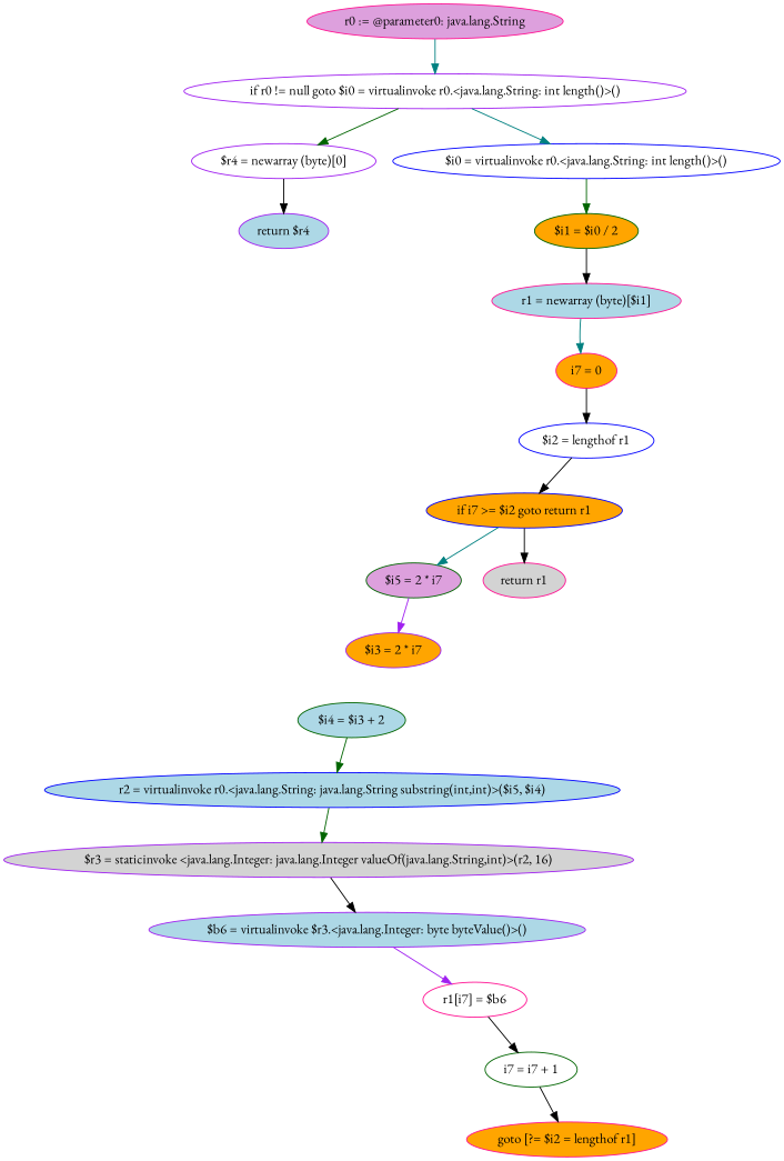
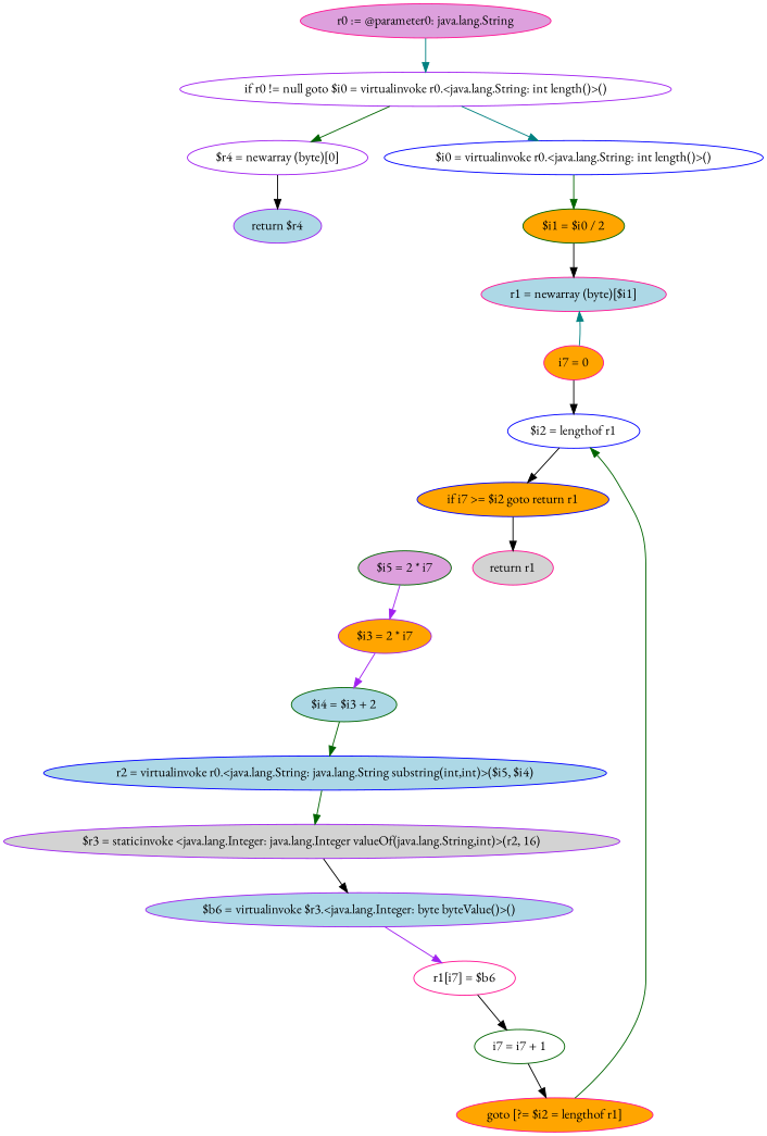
  digraph {
    fontname="EB Garamond"
    node [color=deeppink fillcolor=white fontname="EB Garamond" style=filled]
    edge [color=black fontname="EB Garamond"]
    "r0 := @parameter0: java.lang.String" [fillcolor=plum]
    "if r0 != null goto $i0 = virtualinvoke r0.<java.lang.String: int length()>()" [color=purple]
    "$r4 = newarray (byte)[0]" [color=purple]
    "$i0 = virtualinvoke r0.<java.lang.String: int length()>()" [color=blue]
    "return $r4" [color=purple fillcolor=lightblue]
    "$i1 = $i0 / 2" [color=darkgreen fillcolor=orange]
    "r1 = newarray (byte)[$i1]" [fillcolor=lightblue]
    "i7 = 0" [fillcolor=orange]
    "$i2 = lengthof r1" [color=blue]
    "if i7 >= $i2 goto return r1" [color=blue fillcolor=orange]
    "$i5 = 2 * i7" [color=darkgreen fillcolor=plum]
    "return r1" [fillcolor=lightgrey]
    "$i3 = 2 * i7" [color=purple fillcolor=orange]
    "$i4 = $i3 + 2" [color=darkgreen fillcolor=lightblue]
    "r2 = virtualinvoke r0.<java.lang.String: java.lang.String substring(int,int)>($i5, $i4)" [color=blue fillcolor=lightblue]
    "$r3 = staticinvoke <java.lang.Integer: java.lang.Integer valueOf(java.lang.String,int)>(r2, 16)" [color=purple fillcolor=lightgrey]
    "$b6 = virtualinvoke $r3.<java.lang.Integer: byte byteValue()>()" [color=purple fillcolor=lightblue]
    "r1[i7] = $b6"
    "i7 = i7 + 1" [color=darkgreen]
    "goto [?= $i2 = lengthof r1]" [fillcolor=orange]
    "r0 := @parameter0: java.lang.String" -> "if r0 != null goto $i0 = virtualinvoke r0.<java.lang.String: int length()>()" [color=teal]
    "if r0 != null goto $i0 = virtualinvoke r0.<java.lang.String: int length()>()" -> "$r4 = newarray (byte)[0]" [color=darkgreen]
    "if r0 != null goto $i0 = virtualinvoke r0.<java.lang.String: int length()>()" -> "$i0 = virtualinvoke r0.<java.lang.String: int length()>()" [color=teal]
    "$r4 = newarray (byte)[0]" -> "return $r4"
    "$i0 = virtualinvoke r0.<java.lang.String: int length()>()" -> "$i1 = $i0 / 2" [color=darkgreen]
    "$i1 = $i0 / 2" -> "r1 = newarray (byte)[$i1]"
-   "r1 = newarray (byte)[$i1]" -> "i7 = 0" [color=teal]
+   "i7 = 0" -> "r1 = newarray (byte)[$i1]" [color=teal]
    "i7 = 0" -> "$i2 = lengthof r1"
    "$i2 = lengthof r1" -> "if i7 >= $i2 goto return r1"
-   "if i7 >= $i2 goto return r1" -> "$i5 = 2 * i7" [color=teal]
    "if i7 >= $i2 goto return r1" -> "return r1"
    "$i5 = 2 * i7" -> "$i3 = 2 * i7" [color=purple]
+   "$i3 = 2 * i7" -> "$i4 = $i3 + 2" [color=purple]
    "$i4 = $i3 + 2" -> "r2 = virtualinvoke r0.<java.lang.String: java.lang.String substring(int,int)>($i5, $i4)" [color=darkgreen]
    "r2 = virtualinvoke r0.<java.lang.String: java.lang.String substring(int,int)>($i5, $i4)" -> "$r3 = staticinvoke <java.lang.Integer: java.lang.Integer valueOf(java.lang.String,int)>(r2, 16)" [color=darkgreen]
    "$r3 = staticinvoke <java.lang.Integer: java.lang.Integer valueOf(java.lang.String,int)>(r2, 16)" -> "$b6 = virtualinvoke $r3.<java.lang.Integer: byte byteValue()>()"
    "$b6 = virtualinvoke $r3.<java.lang.Integer: byte byteValue()>()" -> "r1[i7] = $b6" [color=purple]
    "r1[i7] = $b6" -> "i7 = i7 + 1"
    "i7 = i7 + 1" -> "goto [?= $i2 = lengthof r1]"
+   "goto [?= $i2 = lengthof r1]" -> "$i2 = lengthof r1" [color=darkgreen]
  }
